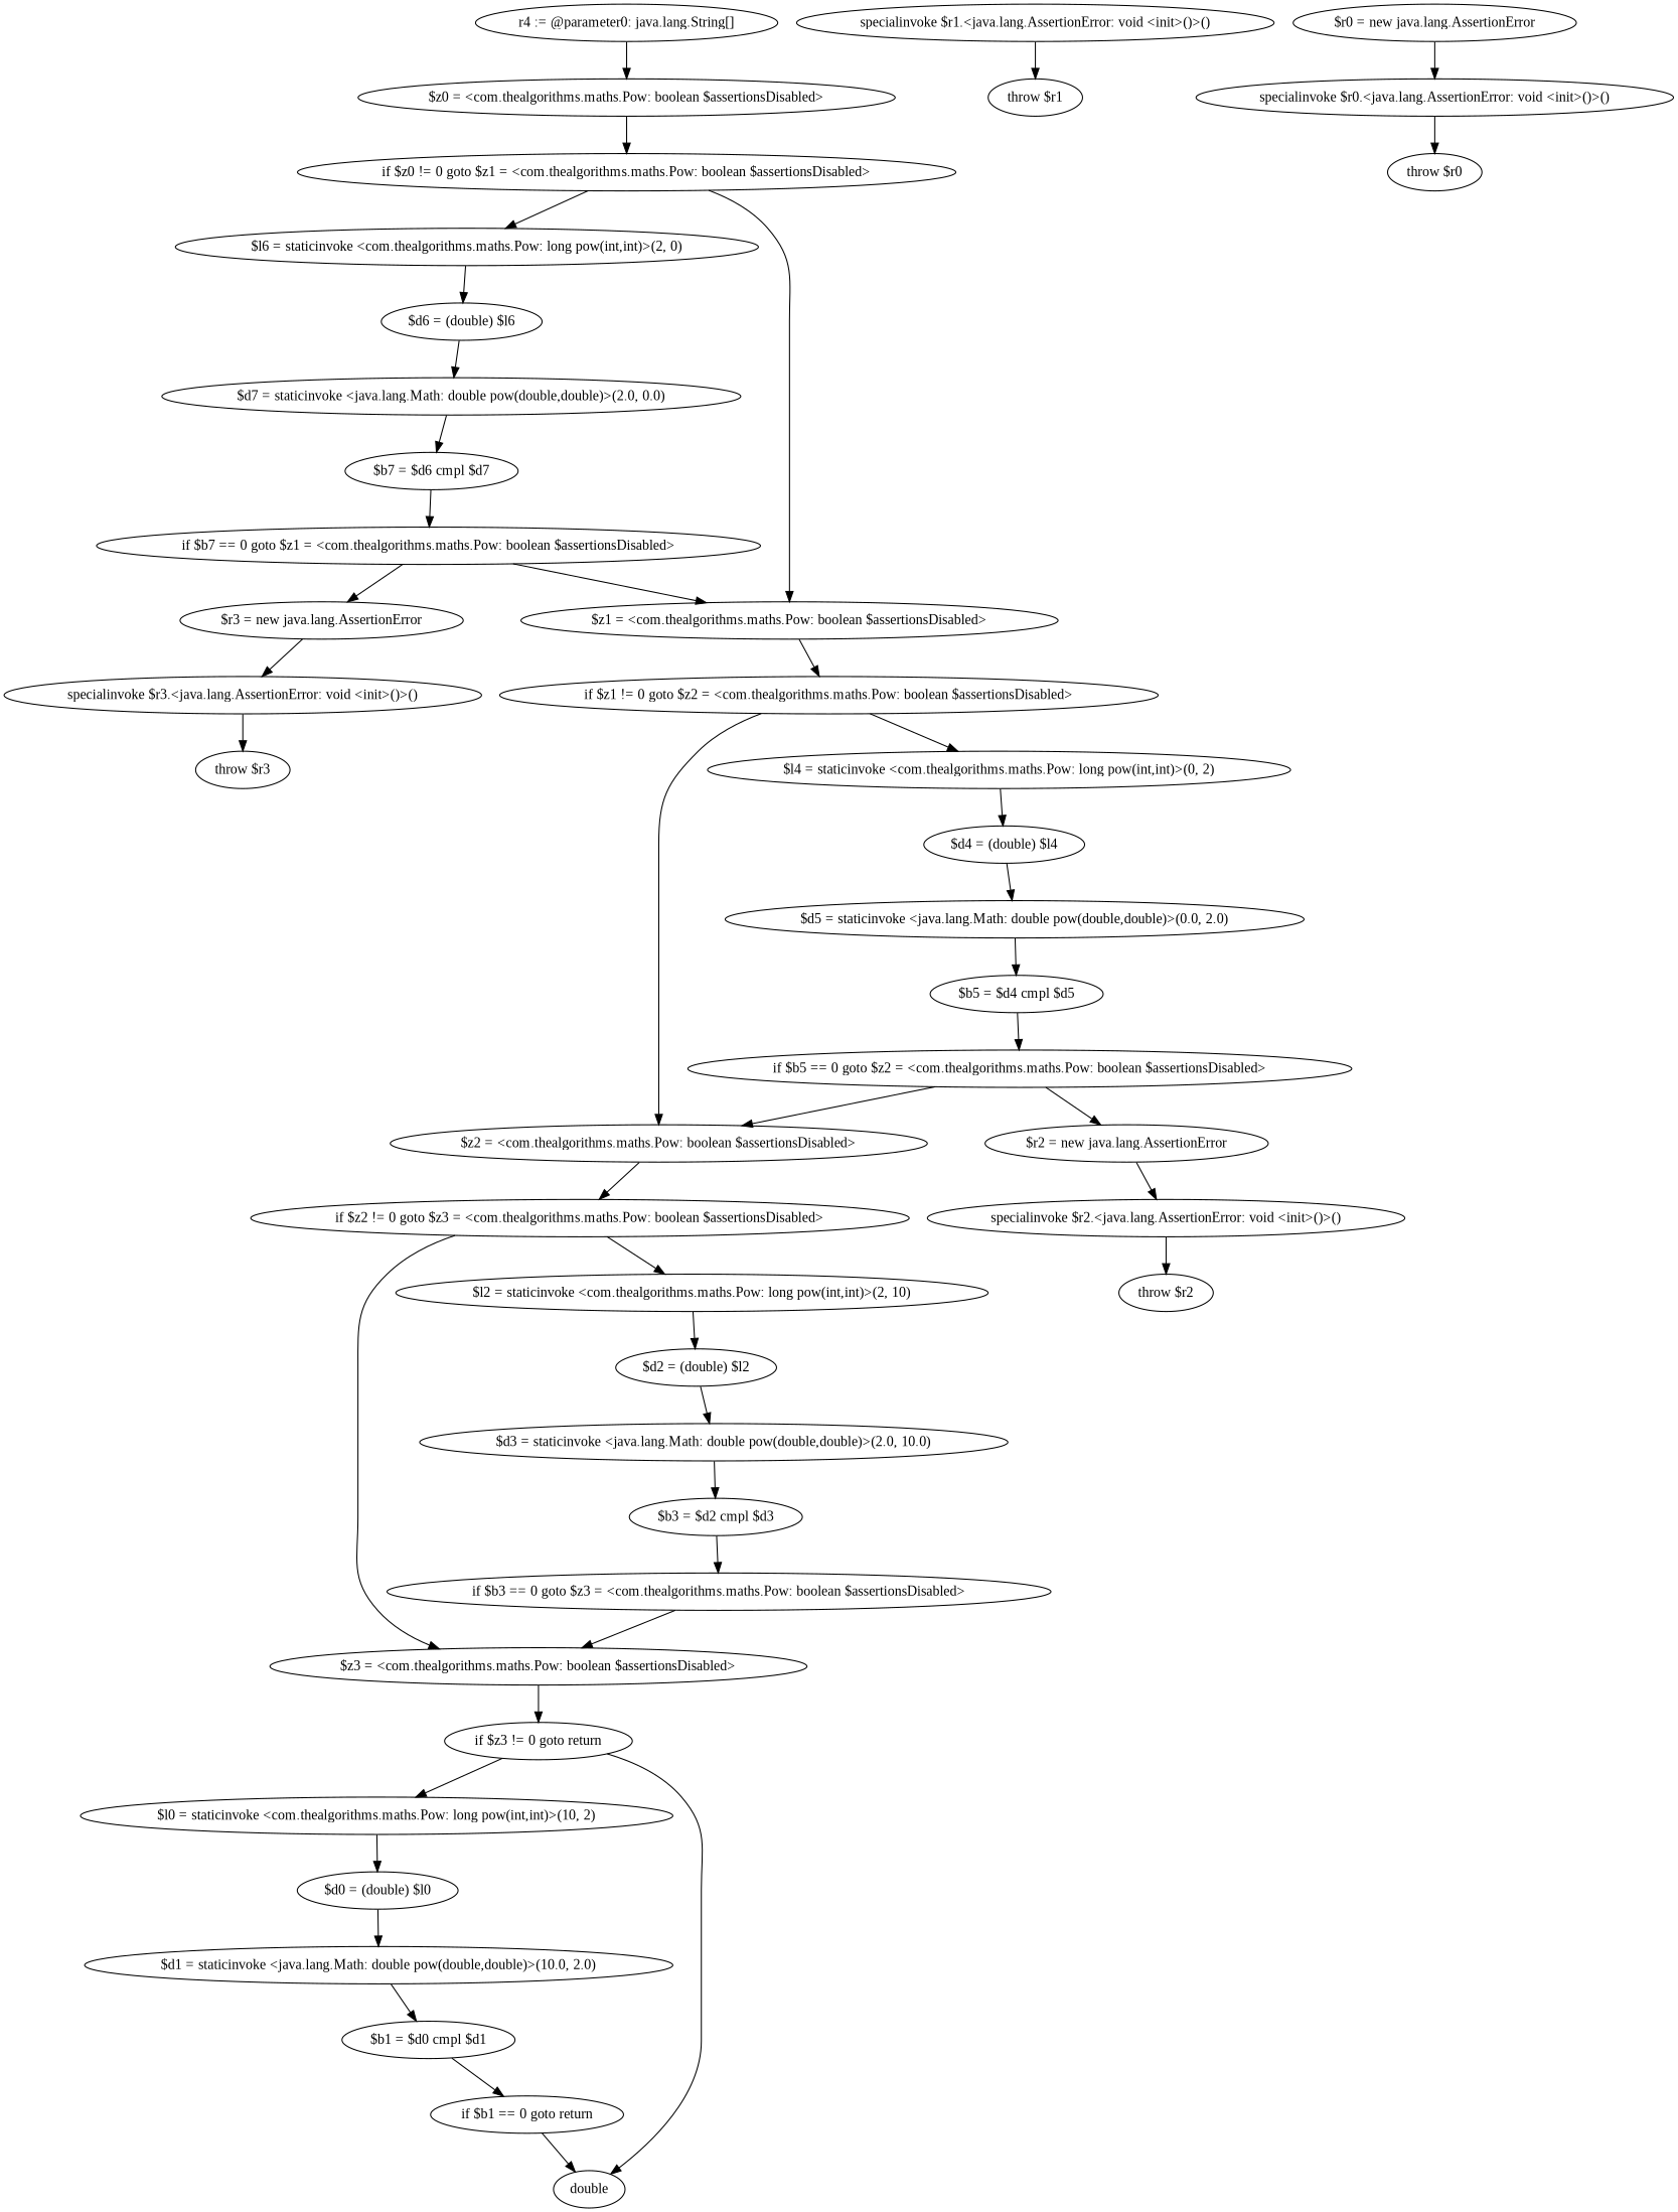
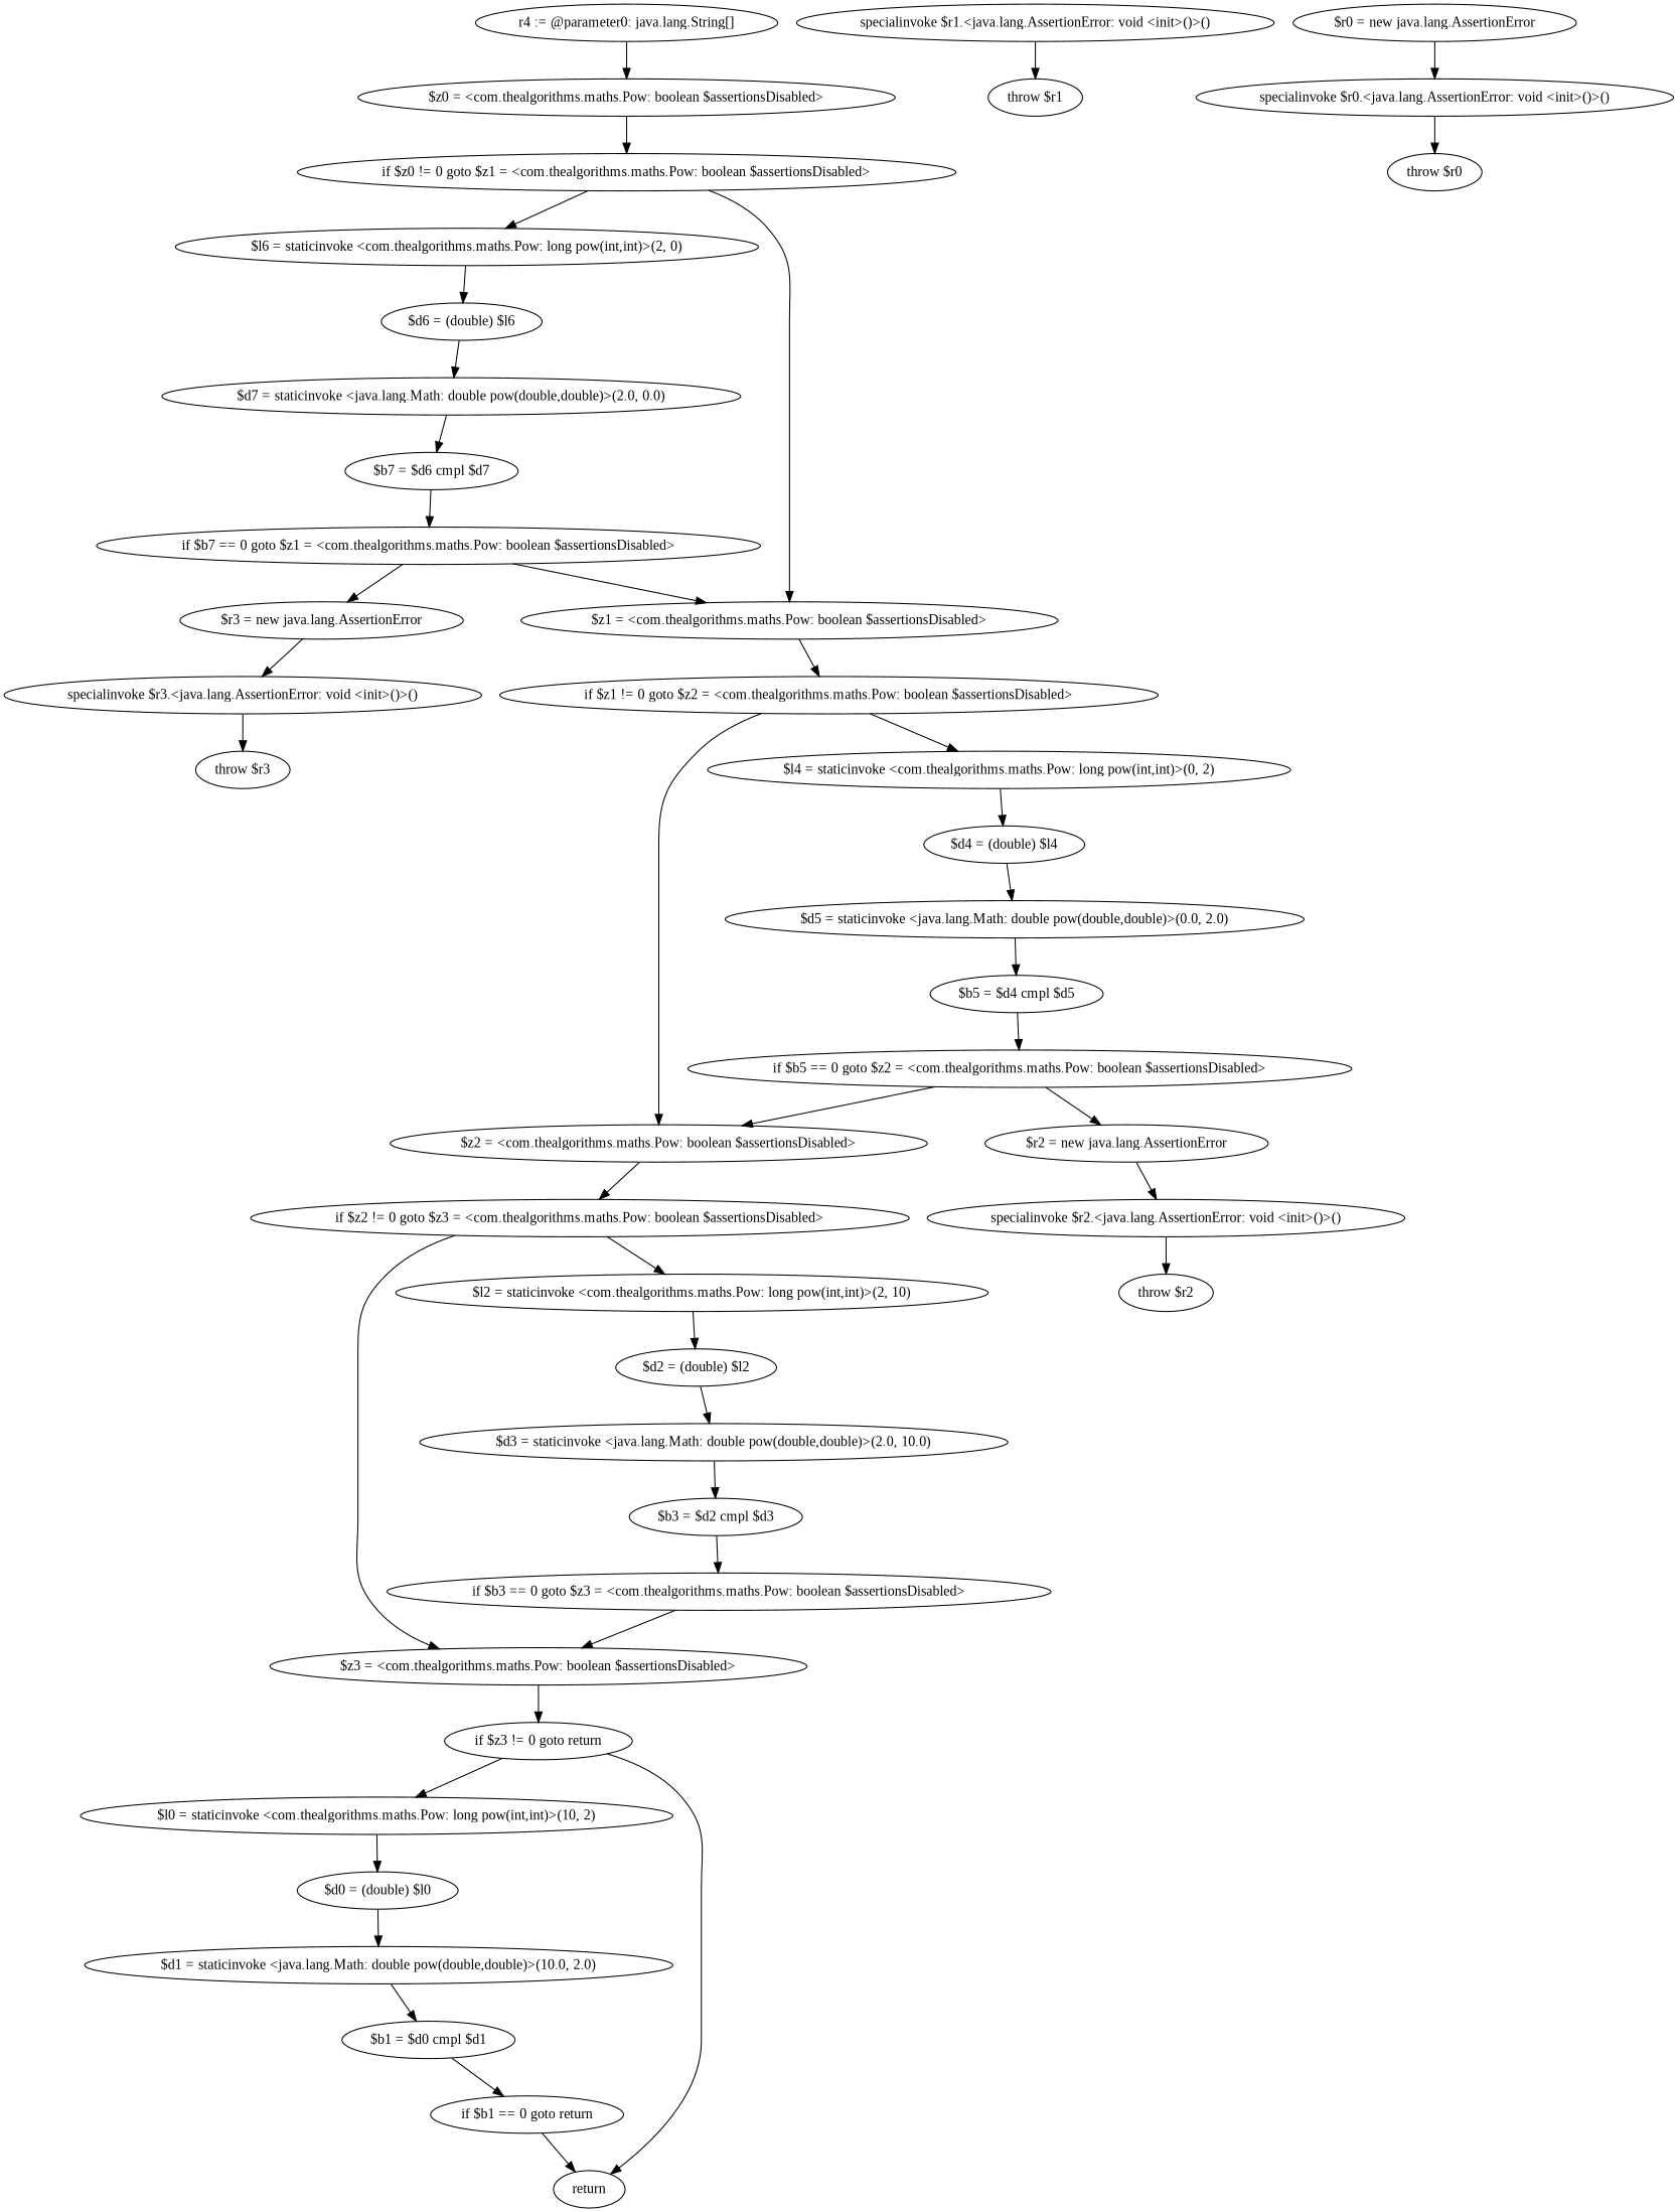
  digraph {
    fontname="Liberation Serif"
    node [fontname="Liberation Serif"]
    edge [fontname="Liberation Serif"]
    "r4 := @parameter0: java.lang.String[]"
    "$z0 = <com.thealgorithms.maths.Pow: boolean $assertionsDisabled>"
    "if $z0 != 0 goto $z1 = <com.thealgorithms.maths.Pow: boolean $assertionsDisabled>"
    "$l6 = staticinvoke <com.thealgorithms.maths.Pow: long pow(int,int)>(2, 0)"
    "$z1 = <com.thealgorithms.maths.Pow: boolean $assertionsDisabled>"
    "$d6 = (double) $l6"
    "if $z1 != 0 goto $z2 = <com.thealgorithms.maths.Pow: boolean $assertionsDisabled>"
    "$d7 = staticinvoke <java.lang.Math: double pow(double,double)>(2.0, 0.0)"
    "$b7 = $d6 cmpl $d7"
    "if $b7 == 0 goto $z1 = <com.thealgorithms.maths.Pow: boolean $assertionsDisabled>"
    "$r3 = new java.lang.AssertionError"
    "specialinvoke $r3.<java.lang.AssertionError: void <init>()>()"
    "throw $r3"
    "$l4 = staticinvoke <com.thealgorithms.maths.Pow: long pow(int,int)>(0, 2)"
    "$z2 = <com.thealgorithms.maths.Pow: boolean $assertionsDisabled>"
    "$d4 = (double) $l4"
    "if $z2 != 0 goto $z3 = <com.thealgorithms.maths.Pow: boolean $assertionsDisabled>"
    "$d5 = staticinvoke <java.lang.Math: double pow(double,double)>(0.0, 2.0)"
    "$b5 = $d4 cmpl $d5"
    "if $b5 == 0 goto $z2 = <com.thealgorithms.maths.Pow: boolean $assertionsDisabled>"
    "$r2 = new java.lang.AssertionError"
    "specialinvoke $r2.<java.lang.AssertionError: void <init>()>()"
    "throw $r2"
    "$l2 = staticinvoke <com.thealgorithms.maths.Pow: long pow(int,int)>(2, 10)"
    "$z3 = <com.thealgorithms.maths.Pow: boolean $assertionsDisabled>"
    "$d2 = (double) $l2"
    "if $z3 != 0 goto return"
    "$d3 = staticinvoke <java.lang.Math: double pow(double,double)>(2.0, 10.0)"
    "$b3 = $d2 cmpl $d3"
    "if $b3 == 0 goto $z3 = <com.thealgorithms.maths.Pow: boolean $assertionsDisabled>"
    "specialinvoke $r1.<java.lang.AssertionError: void <init>()>()"
    "throw $r1"
    "$l0 = staticinvoke <com.thealgorithms.maths.Pow: long pow(int,int)>(10, 2)"
-   return [label=double]
+   return
    "$d0 = (double) $l0"
    "$d1 = staticinvoke <java.lang.Math: double pow(double,double)>(10.0, 2.0)"
    "$b1 = $d0 cmpl $d1"
    "if $b1 == 0 goto return"
    "$r0 = new java.lang.AssertionError"
    "specialinvoke $r0.<java.lang.AssertionError: void <init>()>()"
    "throw $r0"
    "r4 := @parameter0: java.lang.String[]" -> "$z0 = <com.thealgorithms.maths.Pow: boolean $assertionsDisabled>"
    "$z0 = <com.thealgorithms.maths.Pow: boolean $assertionsDisabled>" -> "if $z0 != 0 goto $z1 = <com.thealgorithms.maths.Pow: boolean $assertionsDisabled>"
    "if $z0 != 0 goto $z1 = <com.thealgorithms.maths.Pow: boolean $assertionsDisabled>" -> "$l6 = staticinvoke <com.thealgorithms.maths.Pow: long pow(int,int)>(2, 0)"
    "if $z0 != 0 goto $z1 = <com.thealgorithms.maths.Pow: boolean $assertionsDisabled>" -> "$z1 = <com.thealgorithms.maths.Pow: boolean $assertionsDisabled>"
    "$l6 = staticinvoke <com.thealgorithms.maths.Pow: long pow(int,int)>(2, 0)" -> "$d6 = (double) $l6"
    "$z1 = <com.thealgorithms.maths.Pow: boolean $assertionsDisabled>" -> "if $z1 != 0 goto $z2 = <com.thealgorithms.maths.Pow: boolean $assertionsDisabled>"
    "$d6 = (double) $l6" -> "$d7 = staticinvoke <java.lang.Math: double pow(double,double)>(2.0, 0.0)"
    "if $z1 != 0 goto $z2 = <com.thealgorithms.maths.Pow: boolean $assertionsDisabled>" -> "$l4 = staticinvoke <com.thealgorithms.maths.Pow: long pow(int,int)>(0, 2)"
    "if $z1 != 0 goto $z2 = <com.thealgorithms.maths.Pow: boolean $assertionsDisabled>" -> "$z2 = <com.thealgorithms.maths.Pow: boolean $assertionsDisabled>"
    "$d7 = staticinvoke <java.lang.Math: double pow(double,double)>(2.0, 0.0)" -> "$b7 = $d6 cmpl $d7"
    "$b7 = $d6 cmpl $d7" -> "if $b7 == 0 goto $z1 = <com.thealgorithms.maths.Pow: boolean $assertionsDisabled>"
    "if $b7 == 0 goto $z1 = <com.thealgorithms.maths.Pow: boolean $assertionsDisabled>" -> "$z1 = <com.thealgorithms.maths.Pow: boolean $assertionsDisabled>"
    "if $b7 == 0 goto $z1 = <com.thealgorithms.maths.Pow: boolean $assertionsDisabled>" -> "$r3 = new java.lang.AssertionError"
    "$r3 = new java.lang.AssertionError" -> "specialinvoke $r3.<java.lang.AssertionError: void <init>()>()"
    "specialinvoke $r3.<java.lang.AssertionError: void <init>()>()" -> "throw $r3"
    "$l4 = staticinvoke <com.thealgorithms.maths.Pow: long pow(int,int)>(0, 2)" -> "$d4 = (double) $l4"
    "$z2 = <com.thealgorithms.maths.Pow: boolean $assertionsDisabled>" -> "if $z2 != 0 goto $z3 = <com.thealgorithms.maths.Pow: boolean $assertionsDisabled>"
    "$d4 = (double) $l4" -> "$d5 = staticinvoke <java.lang.Math: double pow(double,double)>(0.0, 2.0)"
    "if $z2 != 0 goto $z3 = <com.thealgorithms.maths.Pow: boolean $assertionsDisabled>" -> "$l2 = staticinvoke <com.thealgorithms.maths.Pow: long pow(int,int)>(2, 10)"
    "if $z2 != 0 goto $z3 = <com.thealgorithms.maths.Pow: boolean $assertionsDisabled>" -> "$z3 = <com.thealgorithms.maths.Pow: boolean $assertionsDisabled>"
    "$d5 = staticinvoke <java.lang.Math: double pow(double,double)>(0.0, 2.0)" -> "$b5 = $d4 cmpl $d5"
    "$b5 = $d4 cmpl $d5" -> "if $b5 == 0 goto $z2 = <com.thealgorithms.maths.Pow: boolean $assertionsDisabled>"
    "if $b5 == 0 goto $z2 = <com.thealgorithms.maths.Pow: boolean $assertionsDisabled>" -> "$z2 = <com.thealgorithms.maths.Pow: boolean $assertionsDisabled>"
    "if $b5 == 0 goto $z2 = <com.thealgorithms.maths.Pow: boolean $assertionsDisabled>" -> "$r2 = new java.lang.AssertionError"
    "$r2 = new java.lang.AssertionError" -> "specialinvoke $r2.<java.lang.AssertionError: void <init>()>()"
    "specialinvoke $r2.<java.lang.AssertionError: void <init>()>()" -> "throw $r2"
    "$l2 = staticinvoke <com.thealgorithms.maths.Pow: long pow(int,int)>(2, 10)" -> "$d2 = (double) $l2"
    "$z3 = <com.thealgorithms.maths.Pow: boolean $assertionsDisabled>" -> "if $z3 != 0 goto return"
    "$d2 = (double) $l2" -> "$d3 = staticinvoke <java.lang.Math: double pow(double,double)>(2.0, 10.0)"
    "if $z3 != 0 goto return" -> "$l0 = staticinvoke <com.thealgorithms.maths.Pow: long pow(int,int)>(10, 2)"
    "if $z3 != 0 goto return" -> return
    "$d3 = staticinvoke <java.lang.Math: double pow(double,double)>(2.0, 10.0)" -> "$b3 = $d2 cmpl $d3"
    "$b3 = $d2 cmpl $d3" -> "if $b3 == 0 goto $z3 = <com.thealgorithms.maths.Pow: boolean $assertionsDisabled>"
    "if $b3 == 0 goto $z3 = <com.thealgorithms.maths.Pow: boolean $assertionsDisabled>" -> "$z3 = <com.thealgorithms.maths.Pow: boolean $assertionsDisabled>"
    "specialinvoke $r1.<java.lang.AssertionError: void <init>()>()" -> "throw $r1"
    "$l0 = staticinvoke <com.thealgorithms.maths.Pow: long pow(int,int)>(10, 2)" -> "$d0 = (double) $l0"
    "$d0 = (double) $l0" -> "$d1 = staticinvoke <java.lang.Math: double pow(double,double)>(10.0, 2.0)"
    "$d1 = staticinvoke <java.lang.Math: double pow(double,double)>(10.0, 2.0)" -> "$b1 = $d0 cmpl $d1"
    "$b1 = $d0 cmpl $d1" -> "if $b1 == 0 goto return"
    "if $b1 == 0 goto return" -> return
    "$r0 = new java.lang.AssertionError" -> "specialinvoke $r0.<java.lang.AssertionError: void <init>()>()"
    "specialinvoke $r0.<java.lang.AssertionError: void <init>()>()" -> "throw $r0"
  }
